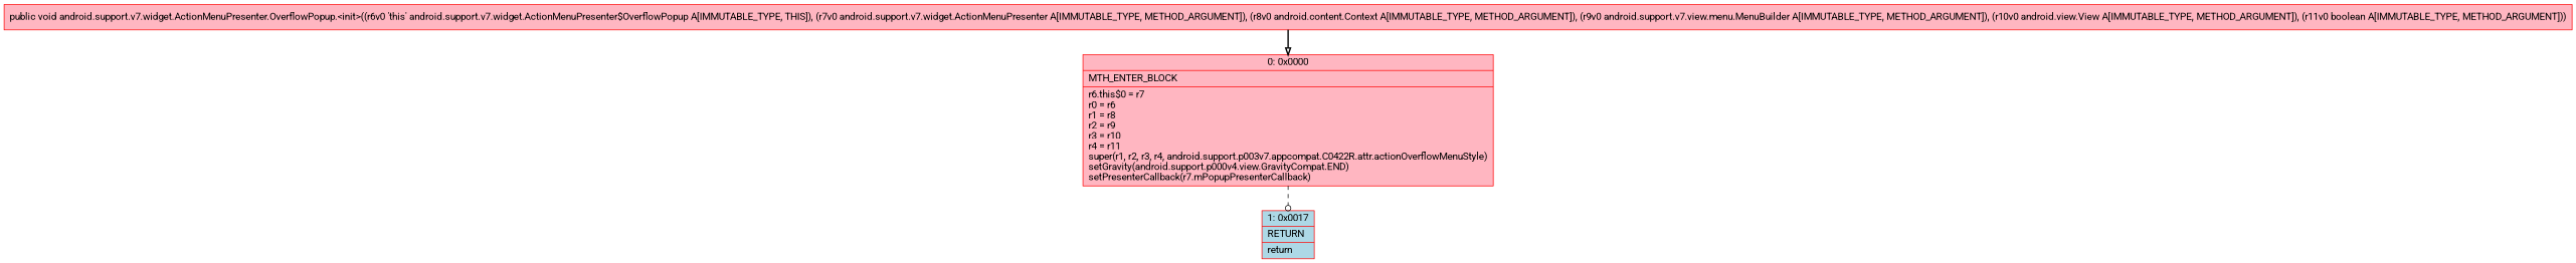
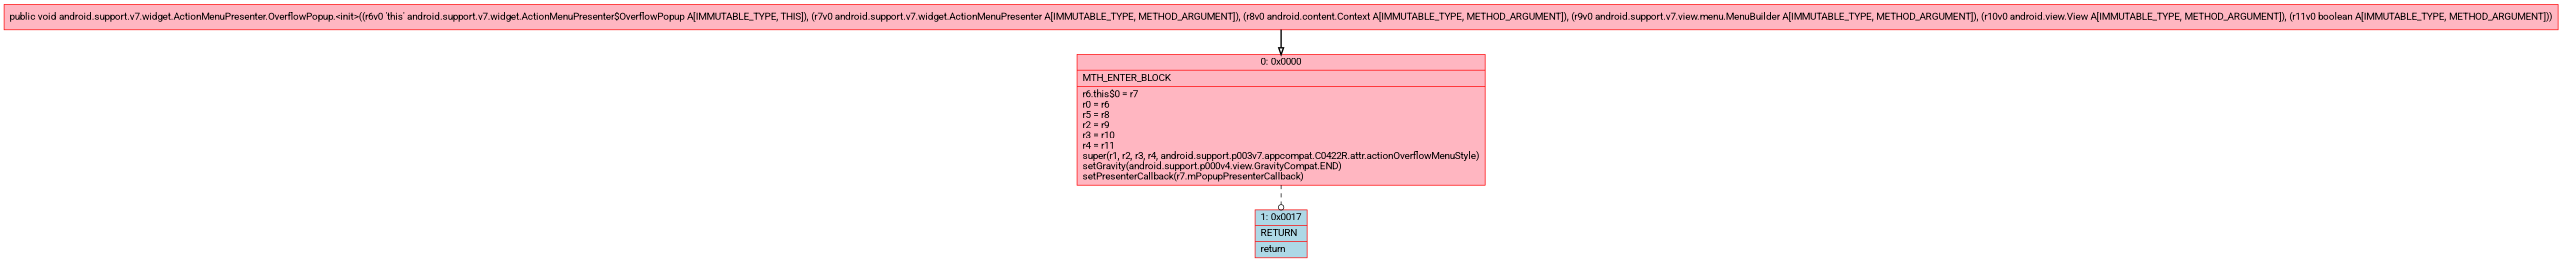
  digraph {
    fontname=Roboto
    node [shape=record style=filled fillcolor=lightpink color=red fontname=Roboto]
    edge [fontname=Roboto]
-   n1 [label="{0\:\ 0x0000|MTH_ENTER_BLOCK\l|r6.this$0 = r7\lr0 = r6\lr1 = r8\lr2 = r9\lr3 = r10\lr4 = r11\lsuper(r1, r2, r3, r4, android.support.p003v7.appcompat.C0422R.attr.actionOverflowMenuStyle)\lsetGravity(android.support.p000v4.view.GravityCompat.END)\lsetPresenterCallback(r7.mPopupPresenterCallback)\l}"]
+   n1 [label="{0\:\ 0x0000|MTH_ENTER_BLOCK\l|r6.this$0 = r7\lr0 = r6\lr5 = r8\lr2 = r9\lr3 = r10\lr4 = r11\lsuper(r1, r2, r3, r4, android.support.p003v7.appcompat.C0422R.attr.actionOverflowMenuStyle)\lsetGravity(android.support.p000v4.view.GravityCompat.END)\lsetPresenterCallback(r7.mPopupPresenterCallback)\l}"]
    n2 [label="{1\:\ 0x0017|RETURN\l|return\l}" fillcolor=lightblue]
    n3 [label="{public void android.support.v7.widget.ActionMenuPresenter.OverflowPopup.\<init\>((r6v0 'this' android.support.v7.widget.ActionMenuPresenter$OverflowPopup A[IMMUTABLE_TYPE, THIS]), (r7v0 android.support.v7.widget.ActionMenuPresenter A[IMMUTABLE_TYPE, METHOD_ARGUMENT]), (r8v0 android.content.Context A[IMMUTABLE_TYPE, METHOD_ARGUMENT]), (r9v0 android.support.v7.view.menu.MenuBuilder A[IMMUTABLE_TYPE, METHOD_ARGUMENT]), (r10v0 android.view.View A[IMMUTABLE_TYPE, METHOD_ARGUMENT]), (r11v0 boolean A[IMMUTABLE_TYPE, METHOD_ARGUMENT])) }"]
    n1 -> n2 [style=dashed arrowhead=odot]
    n3 -> n1 [style=bold arrowhead=onormal]
  }
